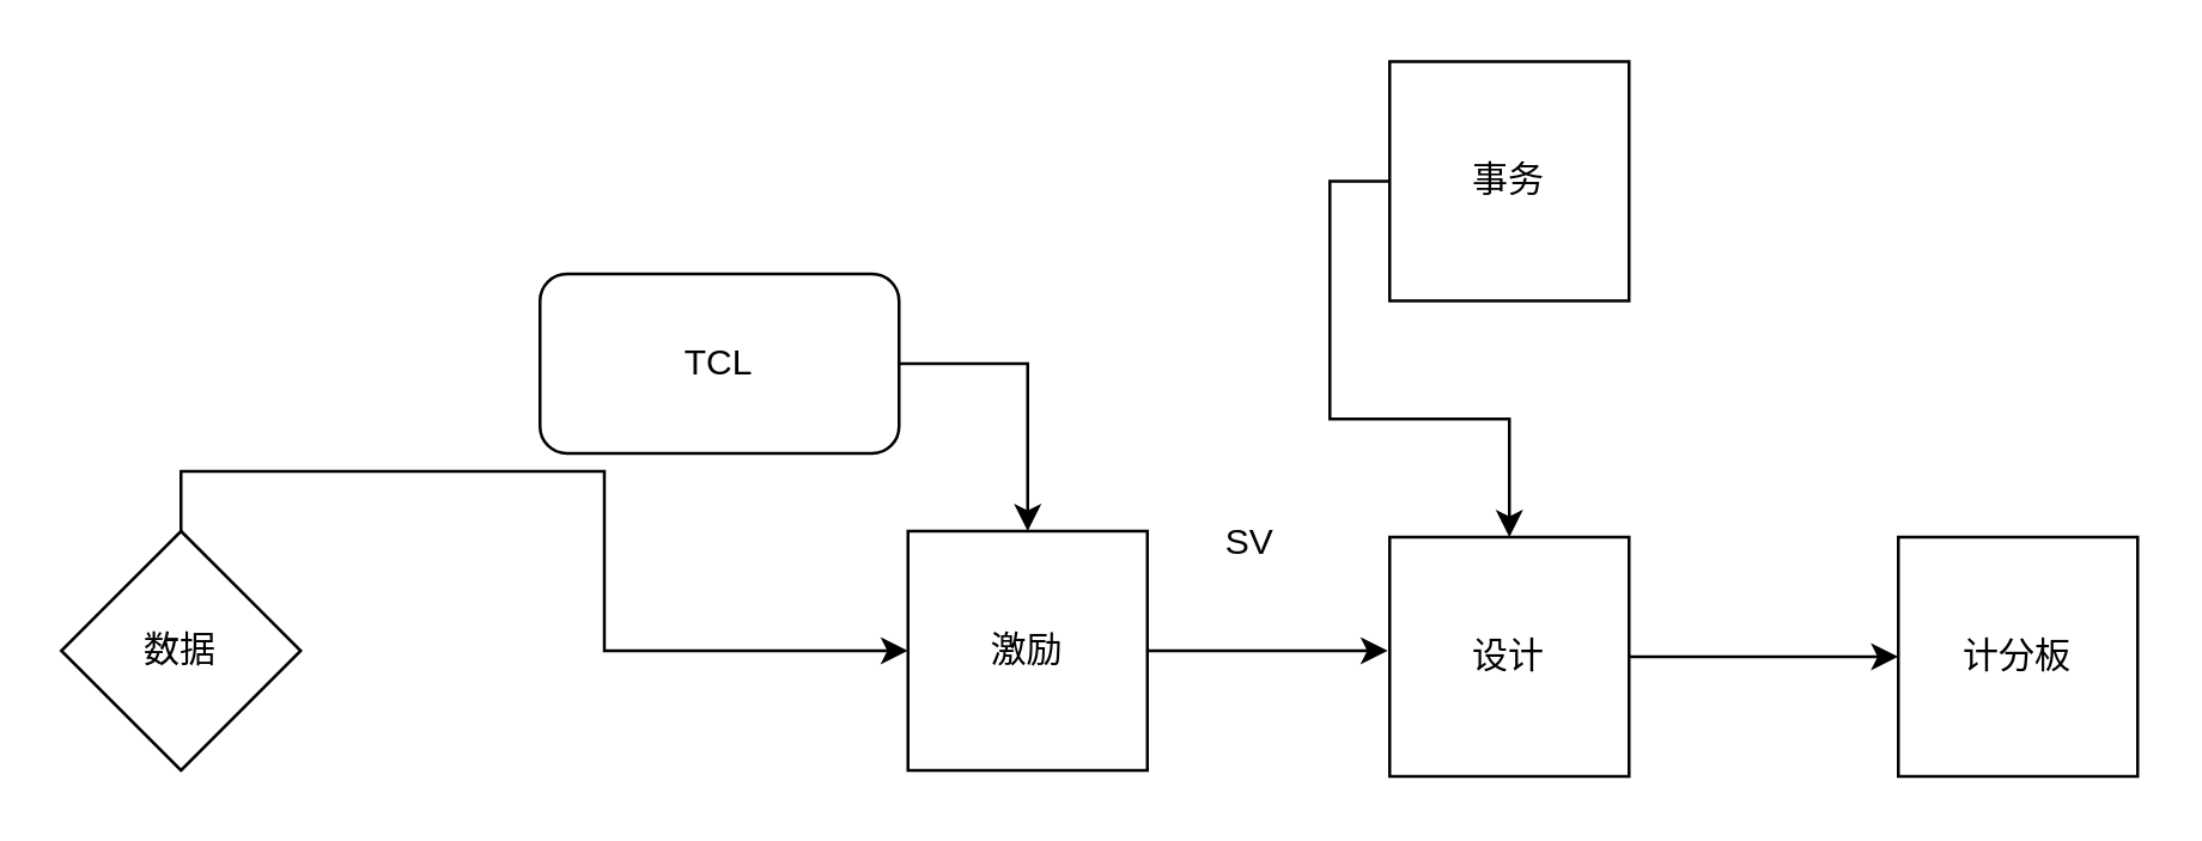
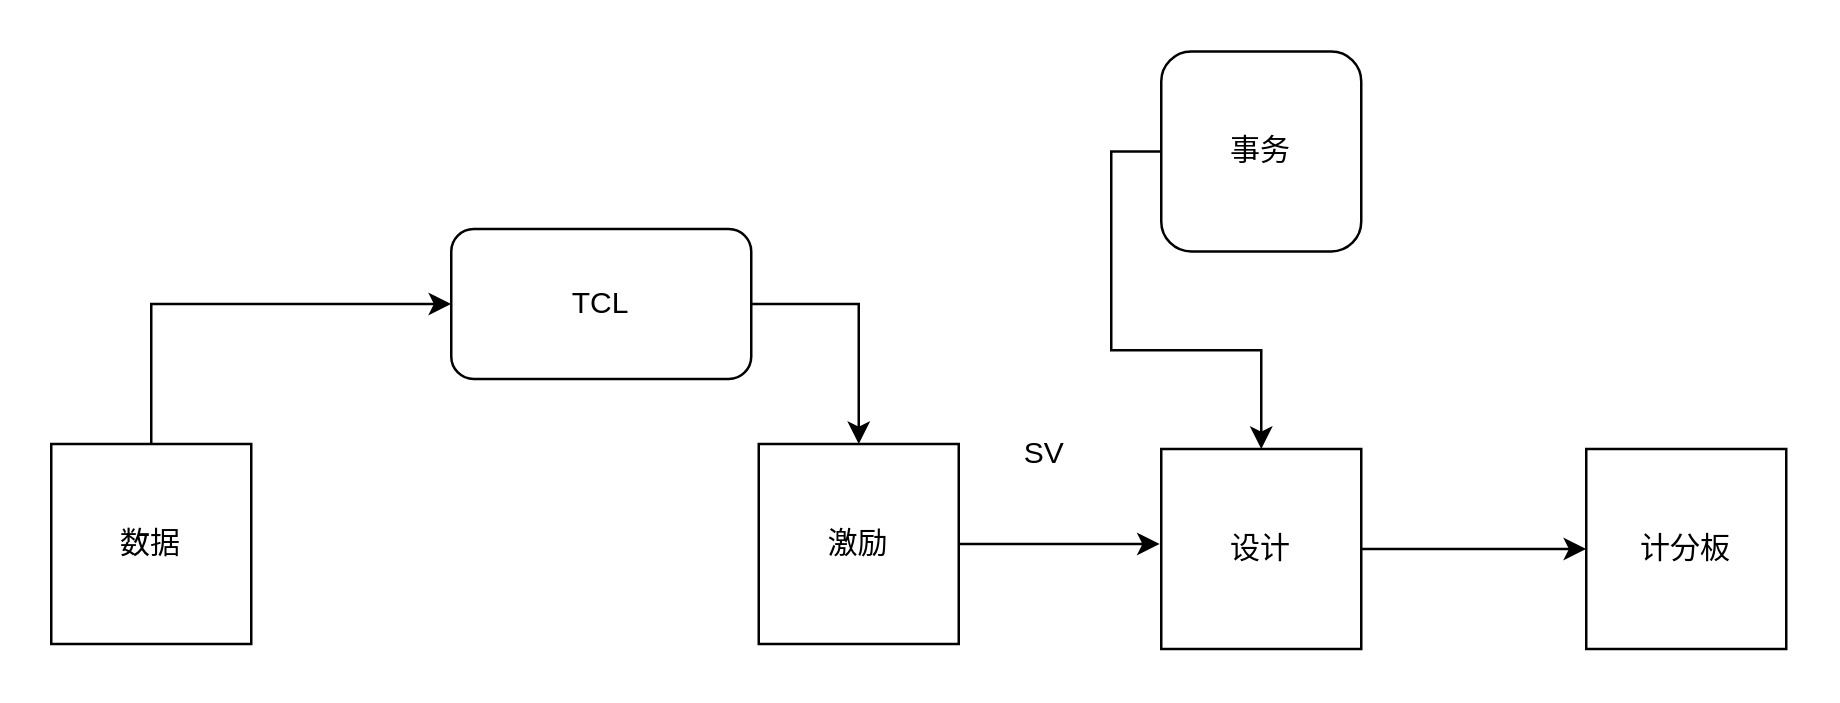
  <mxCell id="0" />
  <mxCell id="1" parent="0" />
- <mxCell id="2" style="edgeStyle=orthogonalEdgeStyle;rounded=0;orthogonalLoop=1;jettySize=auto;html=1;exitX=0.5;exitY=0;exitDx=0;exitDy=0;" edge="1" parent="1" source="3" target="7"><mxGeometry relative="1" as="geometry" /></mxCell>
- <mxCell id="3" value="数据" style="rhombus;whiteSpace=wrap;html=1;aspect=fixed;" vertex="1" parent="1"><mxGeometry x="20" y="177" width="80" height="80" as="geometry" /></mxCell>
+ <mxCell id="2" style="edgeStyle=orthogonalEdgeStyle;rounded=0;orthogonalLoop=1;jettySize=auto;html=1;exitX=0.5;exitY=0;exitDx=0;exitDy=0;entryX=0;entryY=0.5;entryDx=0;entryDy=0;" edge="1" parent="1" source="3" target="5"><mxGeometry relative="1" as="geometry" /></mxCell>
+ <mxCell id="3" value="数据" style="whiteSpace=wrap;html=1;aspect=fixed;" vertex="1" parent="1"><mxGeometry x="20" y="177" width="80" height="80" as="geometry" /></mxCell>
  <mxCell id="4" style="edgeStyle=orthogonalEdgeStyle;rounded=0;orthogonalLoop=1;jettySize=auto;html=1;exitX=1;exitY=0.5;exitDx=0;exitDy=0;" edge="1" parent="1" source="5" target="7"><mxGeometry relative="1" as="geometry" /></mxCell>
  <mxCell id="5" value="TCL" style="rounded=1;whiteSpace=wrap;html=1;" vertex="1" parent="1"><mxGeometry x="180" y="91" width="120" height="60" as="geometry" /></mxCell>
  <mxCell id="6" style="edgeStyle=orthogonalEdgeStyle;rounded=0;orthogonalLoop=1;jettySize=auto;html=1;exitX=1;exitY=0.5;exitDx=0;exitDy=0;" edge="1" parent="1" source="7"><mxGeometry relative="1" as="geometry"><mxPoint x="463.4" y="217" as="targetPoint" /></mxGeometry></mxCell>
  <mxCell id="7" value="激励" style="whiteSpace=wrap;html=1;aspect=fixed;" vertex="1" parent="1"><mxGeometry x="303" y="177" width="80" height="80" as="geometry" /></mxCell>
  <mxCell id="8" style="edgeStyle=orthogonalEdgeStyle;rounded=0;orthogonalLoop=1;jettySize=auto;html=1;exitX=1;exitY=0.5;exitDx=0;exitDy=0;entryX=0;entryY=0.5;entryDx=0;entryDy=0;" edge="1" parent="1" source="9" target="11"><mxGeometry relative="1" as="geometry" /></mxCell>
  <mxCell id="9" value="设计" style="whiteSpace=wrap;html=1;aspect=fixed;" vertex="1" parent="1"><mxGeometry x="464" y="179" width="80" height="80" as="geometry" /></mxCell>
  <mxCell id="10" value="SV" style="text;html=1;align=center;verticalAlign=middle;resizable=0;points=[];autosize=1;strokeColor=none;fillColor=none;" vertex="1" parent="1"><mxGeometry x="404" y="172" width="26" height="18" as="geometry" /></mxCell>
  <mxCell id="11" value="计分板" style="whiteSpace=wrap;html=1;aspect=fixed;" vertex="1" parent="1"><mxGeometry x="634" y="179" width="80" height="80" as="geometry" /></mxCell>
  <mxCell id="12" style="edgeStyle=orthogonalEdgeStyle;rounded=0;orthogonalLoop=1;jettySize=auto;html=1;exitX=0;exitY=0.5;exitDx=0;exitDy=0;" edge="1" parent="1" source="13" target="9"><mxGeometry relative="1" as="geometry" /></mxCell>
- <mxCell id="13" value="事务" style="whiteSpace=wrap;html=1;aspect=fixed;" vertex="1" parent="1"><mxGeometry x="464" y="20" width="80" height="80" as="geometry" /></mxCell>
+ <mxCell id="13" value="事务" style="whiteSpace=wrap;html=1;aspect=fixed;rounded=1;" vertex="1" parent="1"><mxGeometry x="464" y="20" width="80" height="80" as="geometry" /></mxCell>
